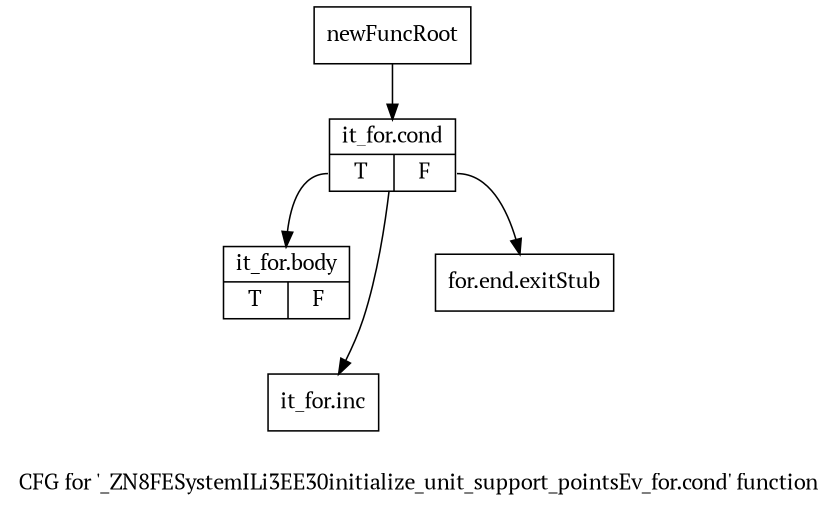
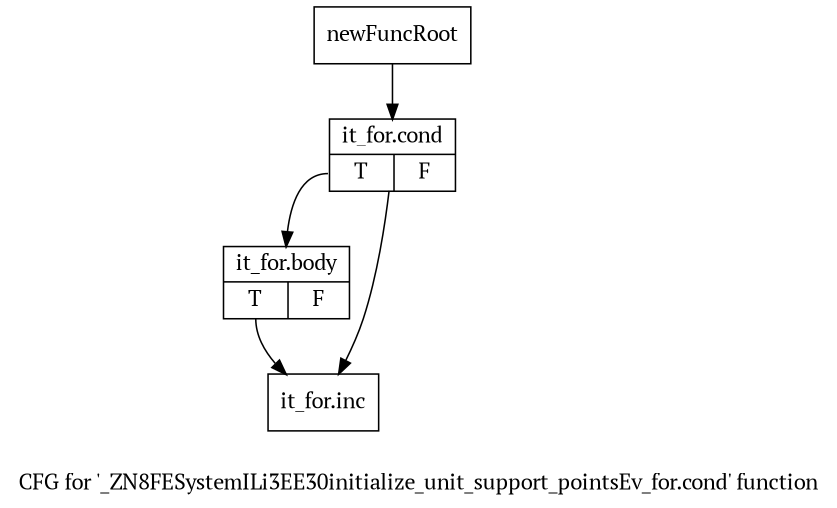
  digraph {
    fontname="PT Serif"
    label="CFG for '_ZN8FESystemILi3EE30initialize_unit_support_pointsEv_for.cond' function"
    node [fontname="PT Serif" shape=record]
    edge [fontname="PT Serif"]
    n1 [label="{newFuncRoot}"]
    n2 [label="{it_for.cond|{<s0>T|<s1>F}}"]
-   n3 [label="{for.end.exitStub}"]
    n4 [label="{it_for.body|{<s0>T|<s1>F}}"]
    n5 [label="{it_for.inc}"]
    n1 -> n2
-   n2 -> n3 [tailport=s1]
    n2 -> n4 [tailport=s0]
    n2 -> n5
+   n4 -> n5 [tailport=s0]
  }
